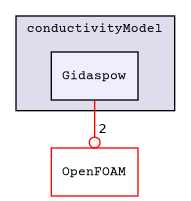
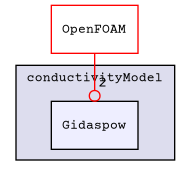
  digraph {
    compound=true
    fontname="Courier Prime"
    node [fontname="Courier Prime" fontsize=10 shape=box]
    n1 [fillcolor="#eeeeff" label=Gidaspow pencolor=black style=filled]
    n2 [color=red label=OpenFOAM]
    subgraph cluster_1 {
      bgcolor="#ddddee"
      fontsize=10
      label=conductivityModel
      pencolor=black
      n1
    }
-   n1 -> n2 [headlabel=2 labeldistance=1.5 labelfontname=Helvetica labelfontsize=10 color=red arrowhead=odot fontname="Courier Prime"]
+   n2 -> n1 [headlabel=2 labeldistance=1.5 labelfontname=Helvetica labelfontsize=10 color=red arrowhead=odot fontname="Courier Prime"]
  }
